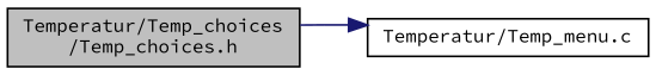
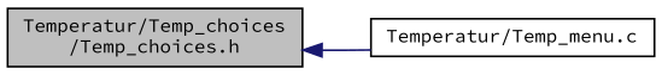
  digraph {
    rankdir=LR
    fontname="Source Code Pro"
    node [color=black fontname="Source Code Pro" fontsize=10 shape=record style=filled]
    n1 [fillcolor=grey75 fontcolor=black height=0.2 label="Temperatur/Temp_choices\l/Temp_choices.h" width=0.4]
    n2 [fillcolor=white height=0.2 label="Temperatur/Temp_menu.c" width=0.4]
-   n2 -> n1 [color=midnightblue dir=back fontname="Source Code Pro" fontsize=10 labelfontname=Helvetica labelfontsize=10 style=solid]
+   n1 -> n2 [color=midnightblue dir=back fontname="Source Code Pro" fontsize=10 labelfontname=Helvetica labelfontsize=10 style=solid]
  }
